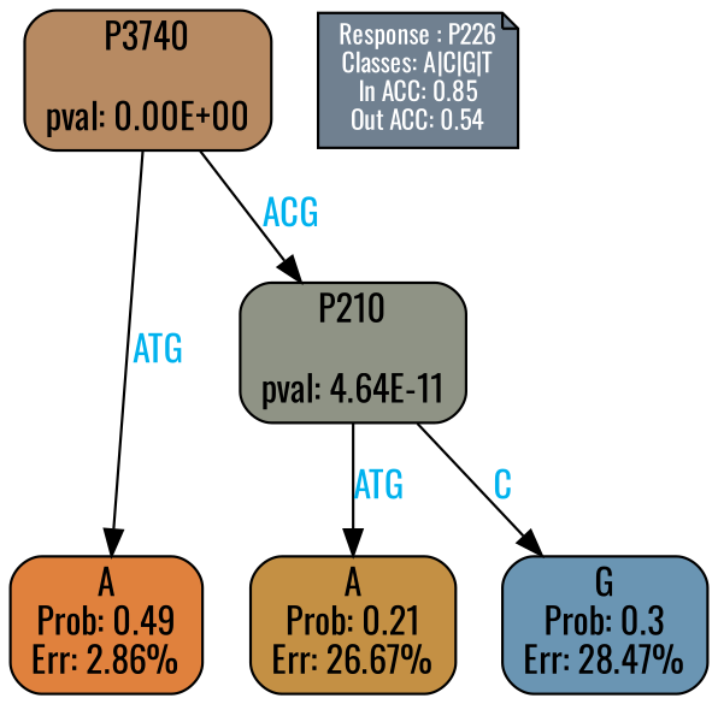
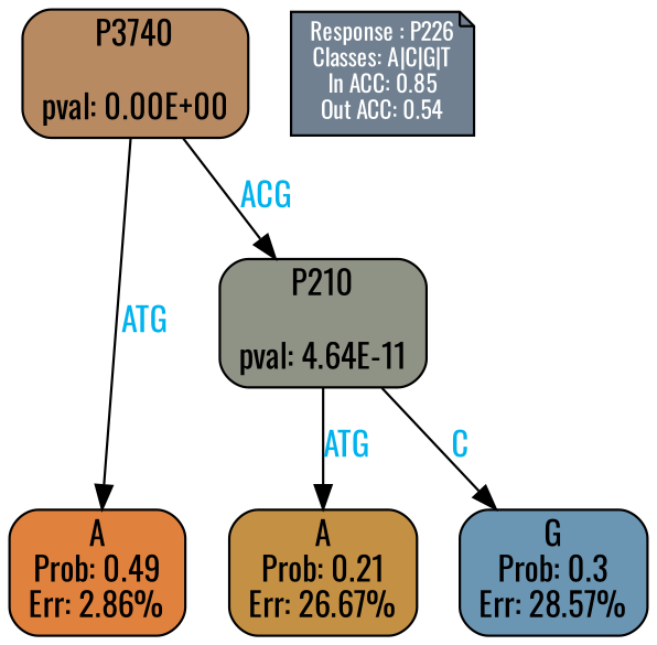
  digraph {
    fontname=Oswald
    ranksep=equally
    splines=polylines
    node [color=black fontname=Oswald shape=box style="filled, rounded"]
    edge [fontcolor=deepskyblue2 fontname=Oswald]
    n1 [fillcolor="#c49044" label="A\nProb: 0.21\nErr: 26.67%"]
-   n2 [fillcolor="#6a95b3" label="G\nProb: 0.3\nErr: 28.47%"]
+   n2 [fillcolor="#6a95b3" label="G\nProb: 0.3\nErr: 28.57%"]
    n3 [fillcolor="#e0813d" label="A\nProb: 0.49\nErr: 2.86%"]
    n4 [align=left fillcolor=slategray fontcolor=white fontsize=10 label="Response : P226\nClasses: A|C|G|T\nIn ACC: 0.85\nOut ACC: 0.54\n" shape=note style=filled]
    n5 [fillcolor="#b78a62" label="P3740\n\npval: 0.00E+00"]
    n6 [fillcolor="#8f9385" label="P210\n\npval: 4.64E-11"]
    subgraph sub_1 {
      rank=same
      n1
      n2
      n3
    }
    subgraph sub_2 {
      rank=same
      n4
      n5
    }
    n5 -> n3 [label=ATG]
    n5 -> n6 [label=ACG]
    n6 -> n1 [label=ATG]
    n6 -> n2 [label=C]
  }
